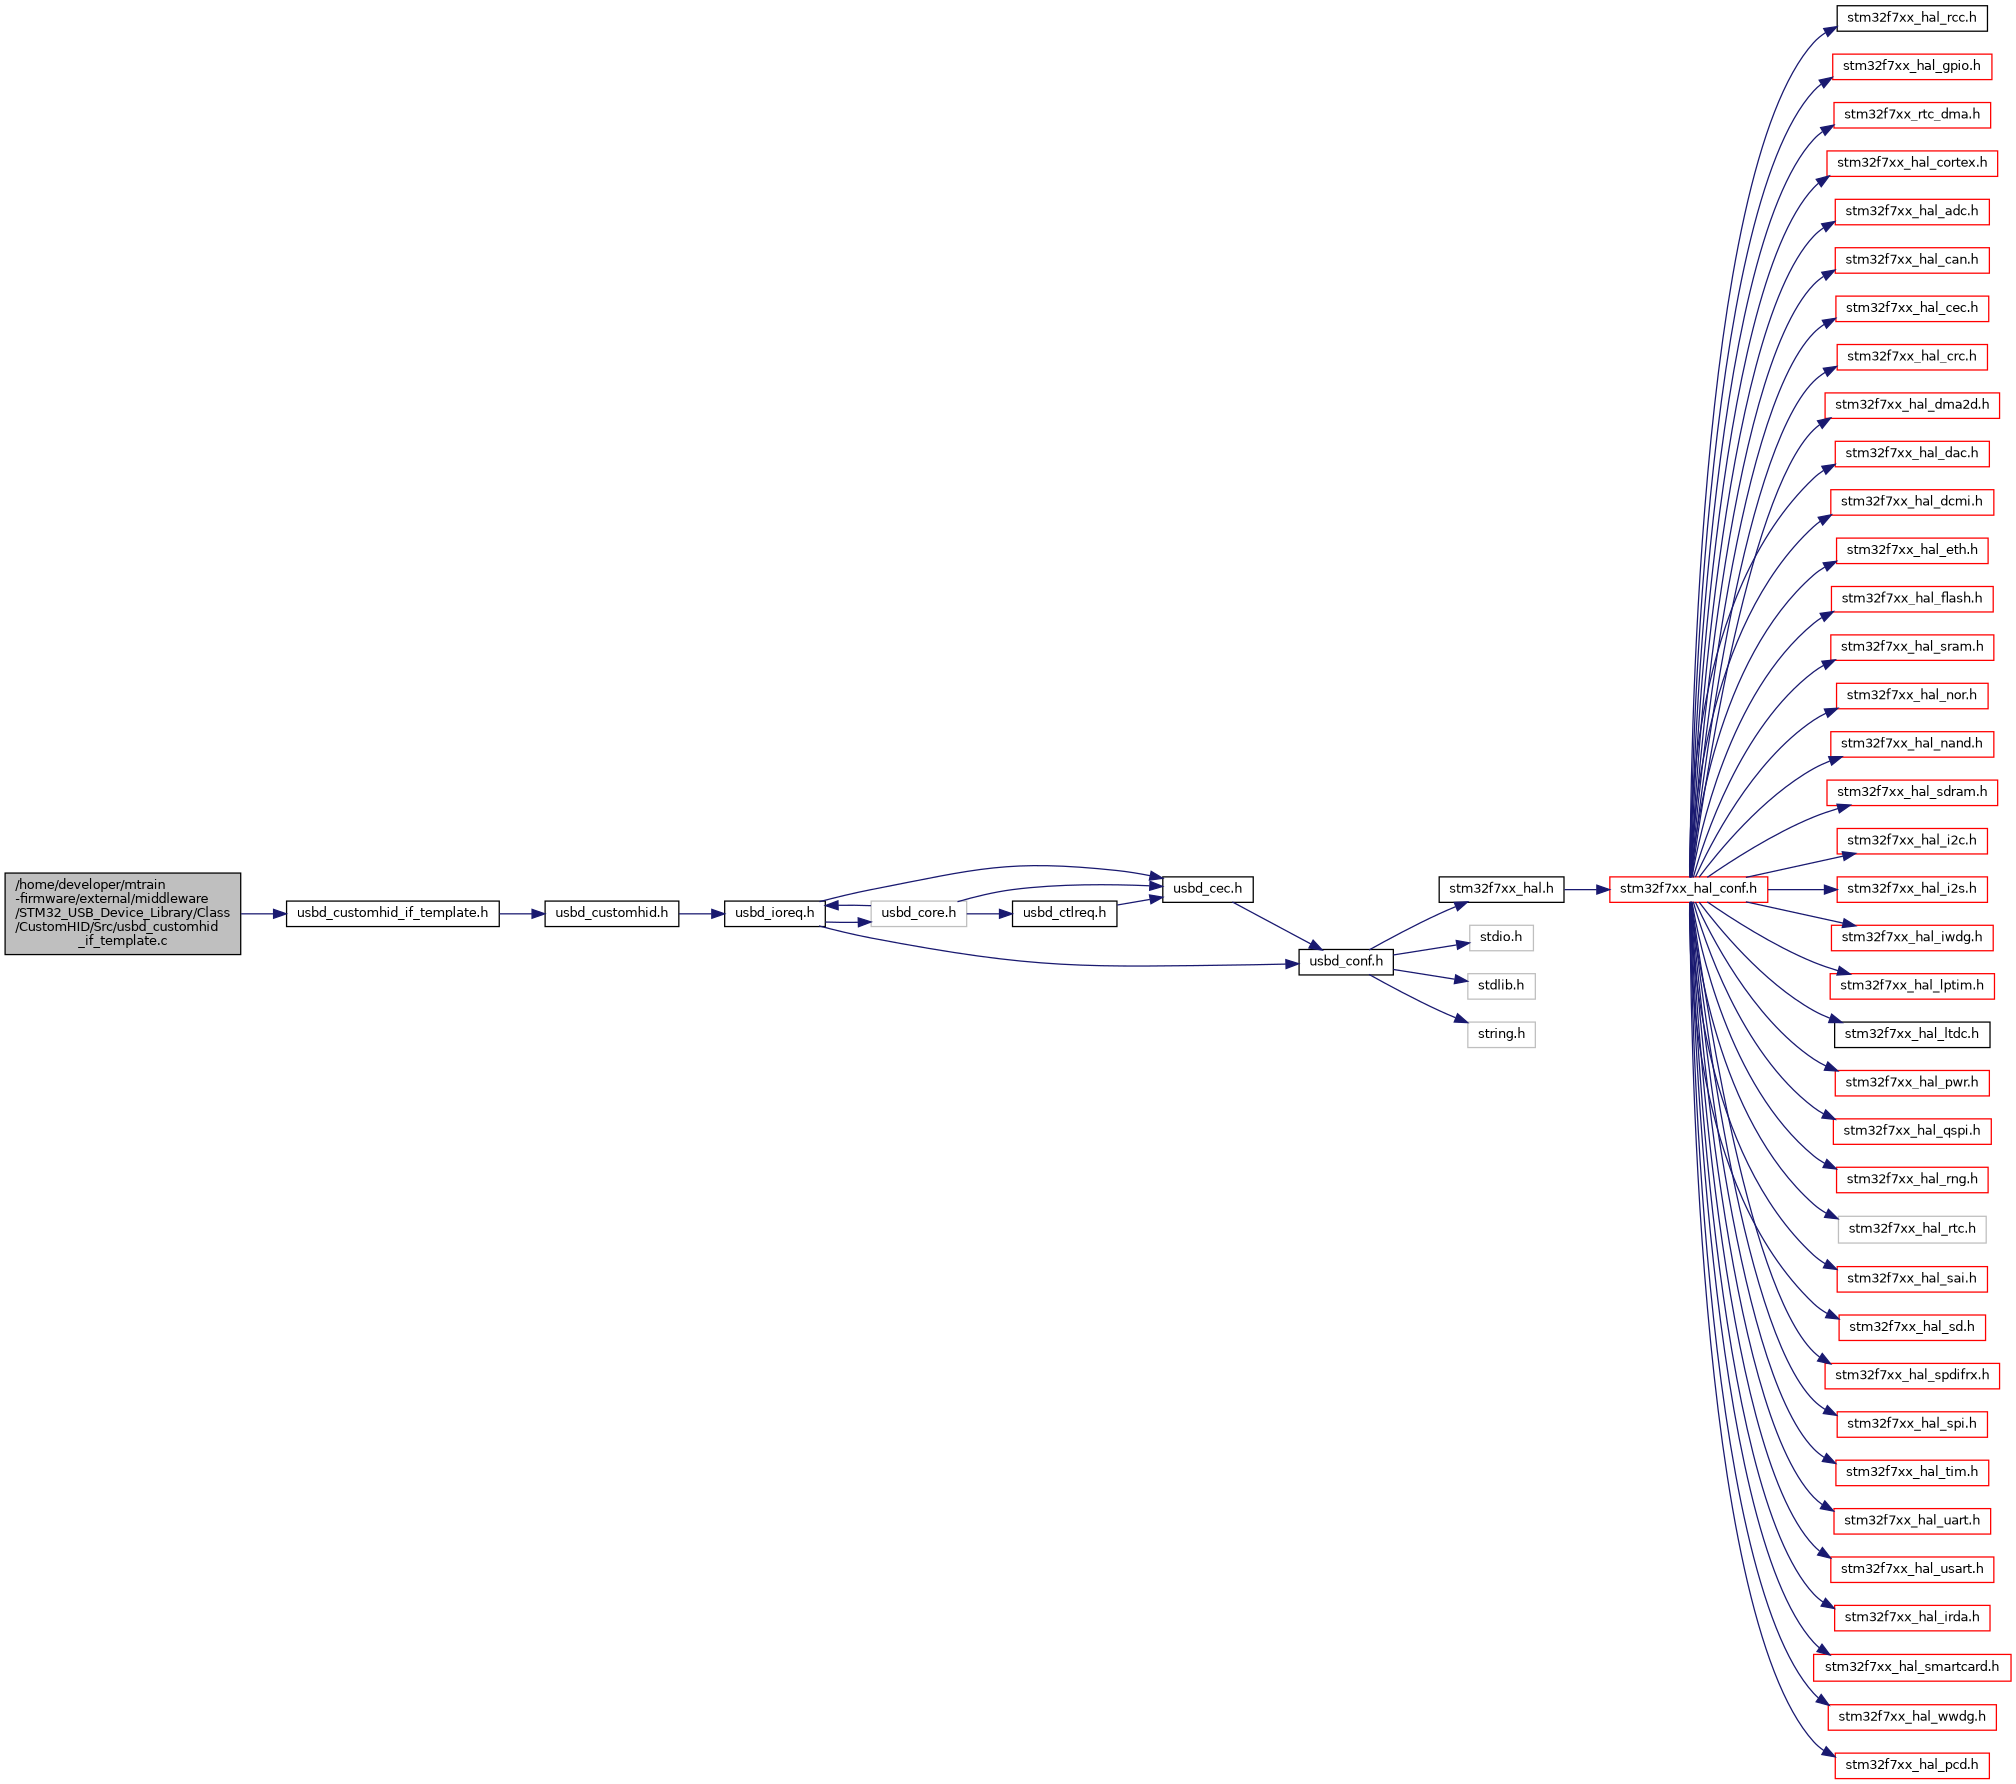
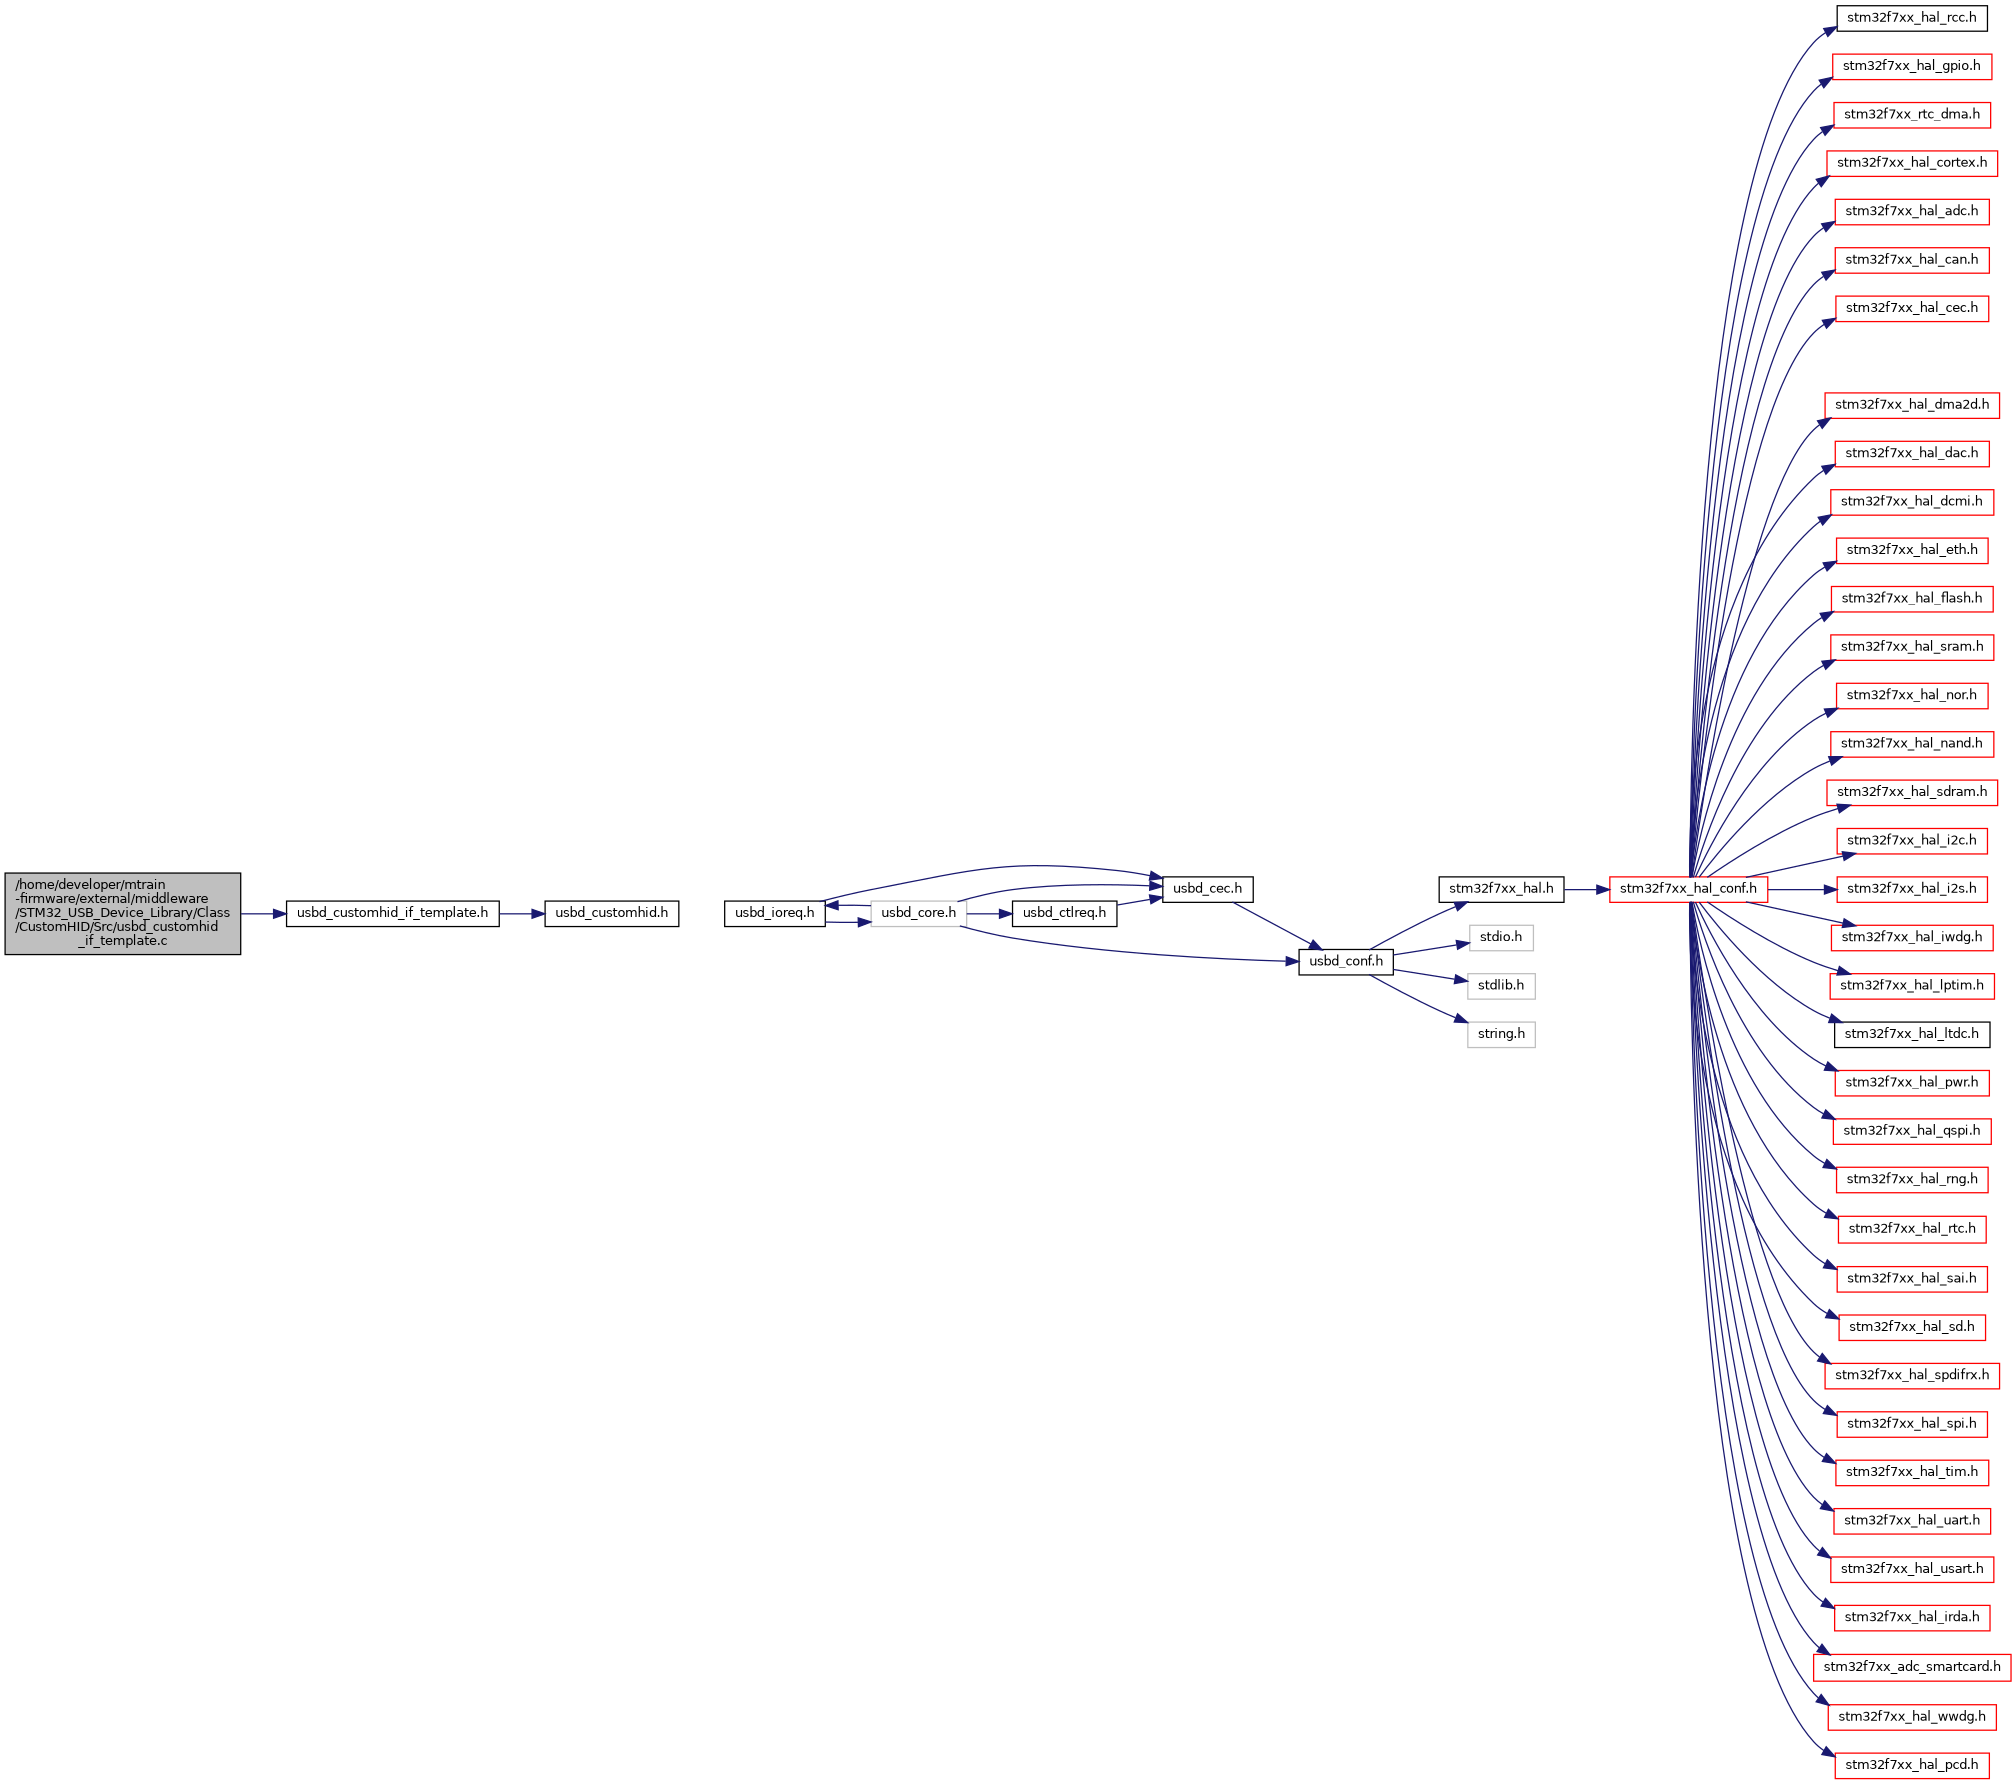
  digraph {
    fontname="DejaVu Sans"
    rankdir=LR
    node [color=red fillcolor=white fontname="DejaVu Sans" fontsize=10 shape=record style=filled]
    edge [color=midnightblue fontname="DejaVu Sans" fontsize=10 labelfontname=Helvetica labelfontsize=10 style=solid]
    n1 [color=black fillcolor=grey75 fontcolor=black height=0.2 label="/home/developer/mtrain\l-firmware/external/middleware\l/STM32_USB_Device_Library/Class\l/CustomHID/Src/usbd_customhid\l_if_template.c" width=0.4]
    n2 [color=black height=0.2 label="usbd_customhid_if_template.h" width=0.4]
    n3 [color=black height=0.2 label="usbd_customhid.h" width=0.4]
    n4 [color=black height=0.2 label="usbd_ioreq.h" width=0.4]
    n5 [color=black height=0.2 label="usbd_cec.h" width=0.4]
    n6 [color=grey75 height=0.2 label="usbd_core.h" width=0.4]
    n7 [color=black height=0.2 label="usbd_conf.h" width=0.4]
    n8 [color=black height=0.2 label="usbd_ctlreq.h" width=0.4]
    n9 [color=black height=0.2 label="stm32f7xx_hal.h" width=0.4]
    n10 [color=grey75 height=0.2 label="stdio.h" width=0.4]
    n11 [color=grey75 height=0.2 label="stdlib.h" width=0.4]
    n12 [color=grey75 height=0.2 label="string.h" width=0.4]
    n13 [height=0.2 label="stm32f7xx_hal_conf.h" width=0.4]
    n14 [color=black height=0.2 label="stm32f7xx_hal_rcc.h" width=0.4]
    n15 [height=0.2 label="stm32f7xx_hal_gpio.h" width=0.4]
    n16 [height=0.2 label="stm32f7xx_rtc_dma.h" width=0.4]
    n17 [height=0.2 label="stm32f7xx_hal_cortex.h" width=0.4]
    n18 [height=0.2 label="stm32f7xx_hal_adc.h" width=0.4]
    n19 [height=0.2 label="stm32f7xx_hal_can.h" width=0.4]
    n20 [height=0.2 label="stm32f7xx_hal_cec.h" width=0.4]
-   n21 [height=0.2 label="stm32f7xx_hal_crc.h" width=0.4]
    n22 [height=0.2 label="stm32f7xx_hal_dma2d.h" width=0.4]
    n23 [height=0.2 label="stm32f7xx_hal_dac.h" width=0.4]
    n24 [height=0.2 label="stm32f7xx_hal_dcmi.h" width=0.4]
    n25 [height=0.2 label="stm32f7xx_hal_eth.h" width=0.4]
    n26 [height=0.2 label="stm32f7xx_hal_flash.h" width=0.4]
    n27 [height=0.2 label="stm32f7xx_hal_sram.h" width=0.4]
    n28 [height=0.2 label="stm32f7xx_hal_nor.h" width=0.4]
    n29 [height=0.2 label="stm32f7xx_hal_nand.h" width=0.4]
    n30 [height=0.2 label="stm32f7xx_hal_sdram.h" width=0.4]
    n31 [height=0.2 label="stm32f7xx_hal_i2c.h" width=0.4]
    n32 [height=0.2 label="stm32f7xx_hal_i2s.h" width=0.4]
    n33 [height=0.2 label="stm32f7xx_hal_iwdg.h" width=0.4]
    n34 [height=0.2 label="stm32f7xx_hal_lptim.h" width=0.4]
    n35 [color=black height=0.2 label="stm32f7xx_hal_ltdc.h" width=0.4]
    n36 [height=0.2 label="stm32f7xx_hal_pwr.h" width=0.4]
    n37 [height=0.2 label="stm32f7xx_hal_qspi.h" width=0.4]
    n38 [height=0.2 label="stm32f7xx_hal_rng.h" width=0.4]
-   n39 [color=grey75 height=0.2 label="stm32f7xx_hal_rtc.h" width=0.4]
+   n39 [height=0.2 label="stm32f7xx_hal_rtc.h" width=0.4]
    n40 [height=0.2 label="stm32f7xx_hal_sai.h" width=0.4]
    n41 [height=0.2 label="stm32f7xx_hal_sd.h" width=0.4]
    n42 [height=0.2 label="stm32f7xx_hal_spdifrx.h" width=0.4]
    n43 [height=0.2 label="stm32f7xx_hal_spi.h" width=0.4]
    n44 [height=0.2 label="stm32f7xx_hal_tim.h" width=0.4]
    n45 [height=0.2 label="stm32f7xx_hal_uart.h" width=0.4]
    n46 [height=0.2 label="stm32f7xx_hal_usart.h" width=0.4]
    n47 [height=0.2 label="stm32f7xx_hal_irda.h" width=0.4]
-   n48 [height=0.2 label="stm32f7xx_hal_smartcard.h" width=0.4]
+   n48 [height=0.2 label="stm32f7xx_adc_smartcard.h" width=0.4]
    n49 [height=0.2 label="stm32f7xx_hal_wwdg.h" width=0.4]
    n50 [height=0.2 label="stm32f7xx_hal_pcd.h" width=0.4]
    n1 -> n2
    n2 -> n3
-   n3 -> n4
    n4 -> n5
    n4 -> n6
    n5 -> n7
    n6 -> n4
    n6 -> n5
-   n4 -> n7
+   n6 -> n7
    n6 -> n8
    n7 -> n9
    n7 -> n10
    n7 -> n11
    n7 -> n12
    n8 -> n5
    n9 -> n13
    n13 -> n14
    n13 -> n15
    n13 -> n16
    n13 -> n17
    n13 -> n18
    n13 -> n19
    n13 -> n20
-   n13 -> n21
    n13 -> n22
    n13 -> n23
    n13 -> n24
    n13 -> n25
    n13 -> n26
    n13 -> n27
    n13 -> n28
    n13 -> n29
    n13 -> n30
    n13 -> n31
    n13 -> n32
    n13 -> n33
    n13 -> n34
    n13 -> n35
    n13 -> n36
    n13 -> n37
    n13 -> n38
    n13 -> n39
    n13 -> n40
    n13 -> n41
    n13 -> n42
    n13 -> n43
    n13 -> n44
    n13 -> n45
    n13 -> n46
    n13 -> n47
    n13 -> n48
    n13 -> n49
    n13 -> n50
  }
